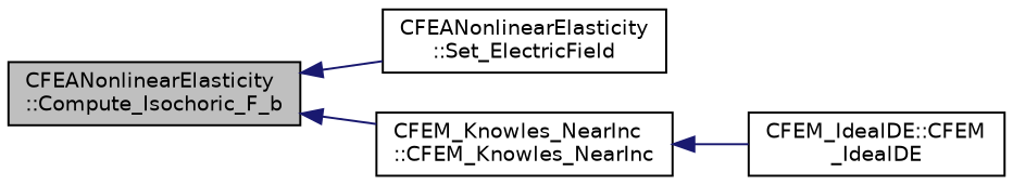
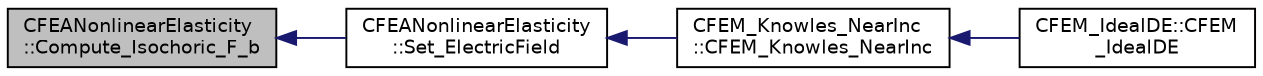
  digraph {
    rankdir=LR
    node [color=black fillcolor=white fontname=Helvetica fontsize=10 shape=record style=filled]
    edge [color=midnightblue dir=back fontname=Helvetica fontsize=10 labelfontname=Helvetica labelfontsize=10 style=solid]
    n1 [fillcolor=grey75 fontcolor=black height=0.2 label="CFEANonlinearElasticity\l::Compute_Isochoric_F_b" width=0.4]
    n2 [height=0.2 label="CFEANonlinearElasticity\l::Set_ElectricField" width=0.4]
    n3 [height=0.2 label="CFEM_Knowles_NearInc\l::CFEM_Knowles_NearInc" width=0.4]
    n4 [height=0.2 label="CFEM_IdealDE::CFEM\l_IdealDE" width=0.4]
    n1 -> n2
-   n1 -> n3
+   n2 -> n3
    n3 -> n4
  }
